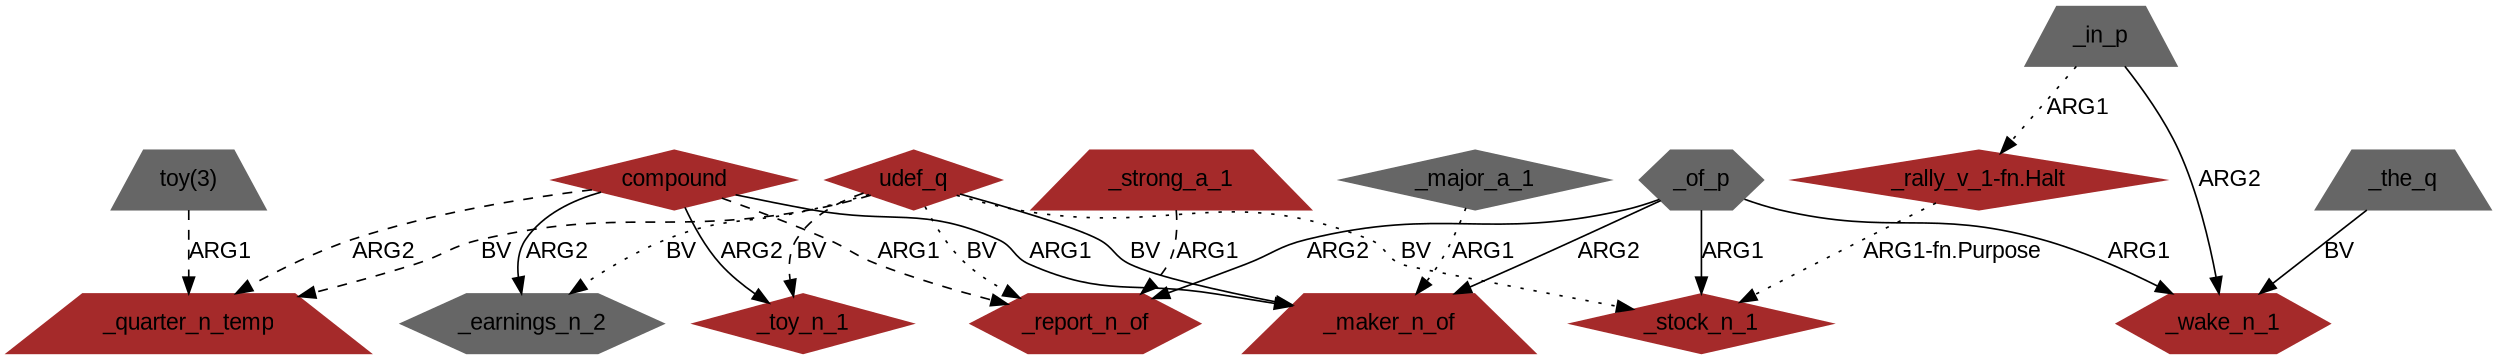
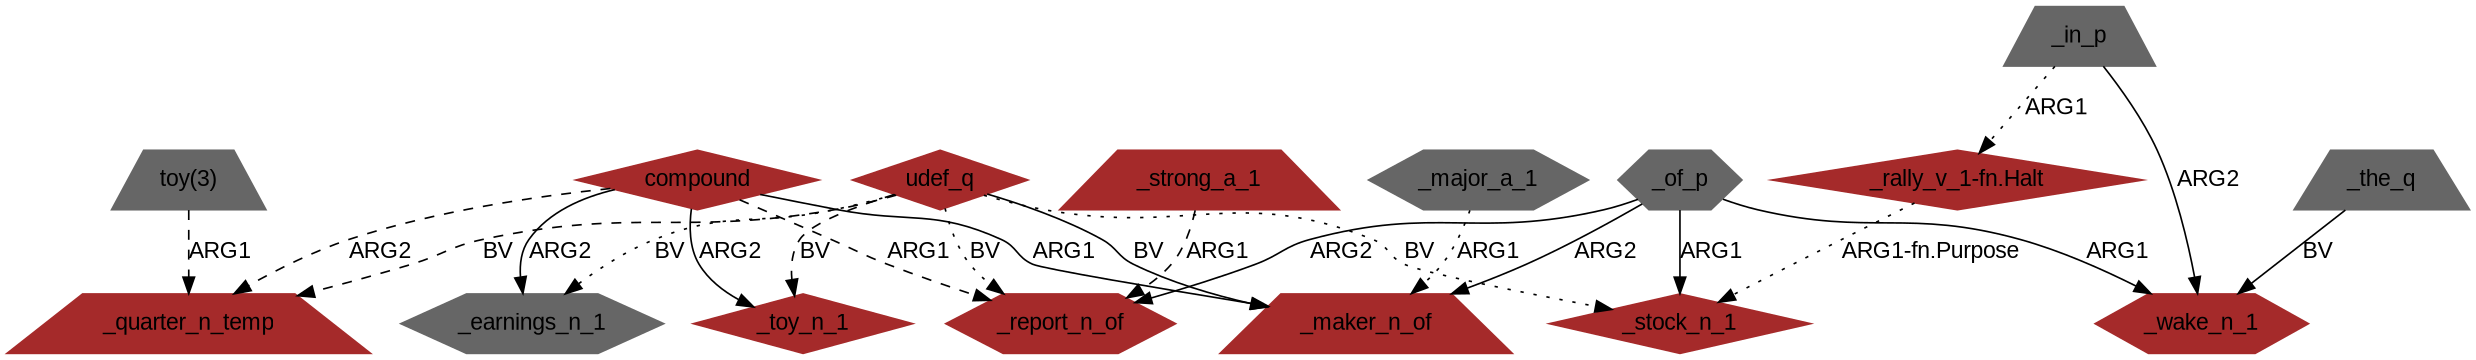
  digraph {
    fontname="Liberation Sans"
    node [color=brown fontname="Liberation Sans" shape=trapezium style=filled]
    edge [fontname="Liberation Sans" style=solid]
    _of_p [color=gray40 shape=hexagon]
    _maker_n_of
    _stock_n_1 [shape=diamond]
    _report_n_of [shape=hexagon]
    _wake_n_1 [shape=hexagon]
    n6 [color=gray40 label="toy(3)"]
    _quarter_n_temp
    "_rally_v_1-fn.Halt" [shape=diamond]
    compound [shape=diamond]
    _toy_n_1 [shape=diamond]
-   _earnings_n_1 [color=gray40 shape=hexagon label=_earnings_n_2]
-   _major_a_1 [color=gray40 shape=diamond]
+   _earnings_n_1 [color=gray40 shape=hexagon]
+   _major_a_1 [color=gray40 shape=hexagon]
    udef_q [shape=diamond]
    _in_p [color=gray40]
    _the_q [color=gray40]
    _strong_a_1
    _of_p -> _maker_n_of [label=ARG2]
    _of_p -> _stock_n_1 [label=ARG1]
    _of_p -> _report_n_of [label=ARG2]
    _of_p -> _wake_n_1 [label=ARG1]
    n6 -> _quarter_n_temp [label=ARG1 style=dashed]
    "_rally_v_1-fn.Halt" -> _stock_n_1 [label="ARG1-fn.Purpose" style=dotted]
    compound -> _maker_n_of [label=ARG1]
    compound -> _report_n_of [label=ARG1 style=dashed]
    compound -> _quarter_n_temp [label=ARG2 style=dashed]
    compound -> _toy_n_1 [label=ARG2]
    compound -> _earnings_n_1 [label=ARG2]
    _major_a_1 -> _maker_n_of [label=ARG1 style=dotted]
    udef_q -> _maker_n_of [label=BV]
    udef_q -> _stock_n_1 [label=BV style=dotted]
    udef_q -> _report_n_of [label=BV style=dotted]
    udef_q -> _quarter_n_temp [label=BV style=dashed]
    udef_q -> _toy_n_1 [label=BV style=dashed]
    udef_q -> _earnings_n_1 [label=BV style=dotted]
    _in_p -> _wake_n_1 [label=ARG2]
    _in_p -> "_rally_v_1-fn.Halt" [label=ARG1 style=dotted]
    _the_q -> _wake_n_1 [label=BV]
    _strong_a_1 -> _report_n_of [label=ARG1 style=dashed]
  }
